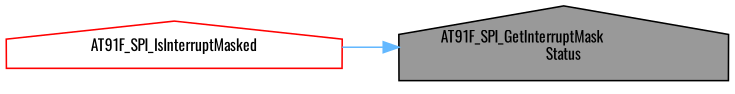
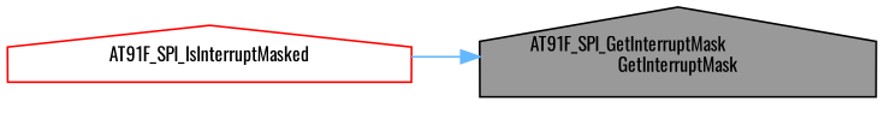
  digraph {
    rankdir=RL
    fontname=Oswald
    node [fontname=Oswald fontsize=10 shape=house style=filled]
-   n1 [color=black fillcolor=grey60 fontcolor=black height=0.2 label="AT91F_SPI_GetInterruptMask\lStatus" width=0.4]
+   n1 [color=black fillcolor=grey60 fontcolor=black height=0.2 label="AT91F_SPI_GetInterruptMask\lGetInterruptMask" width=0.4]
    n2 [color=red fillcolor=white height=0.2 label=AT91F_SPI_IsInterruptMasked width=0.4]
    n1 -> n2 [color=steelblue1 dir=back fontname=Oswald fontsize=10 labelfontname=Helvetica labelfontsize=10 style=solid]
  }
